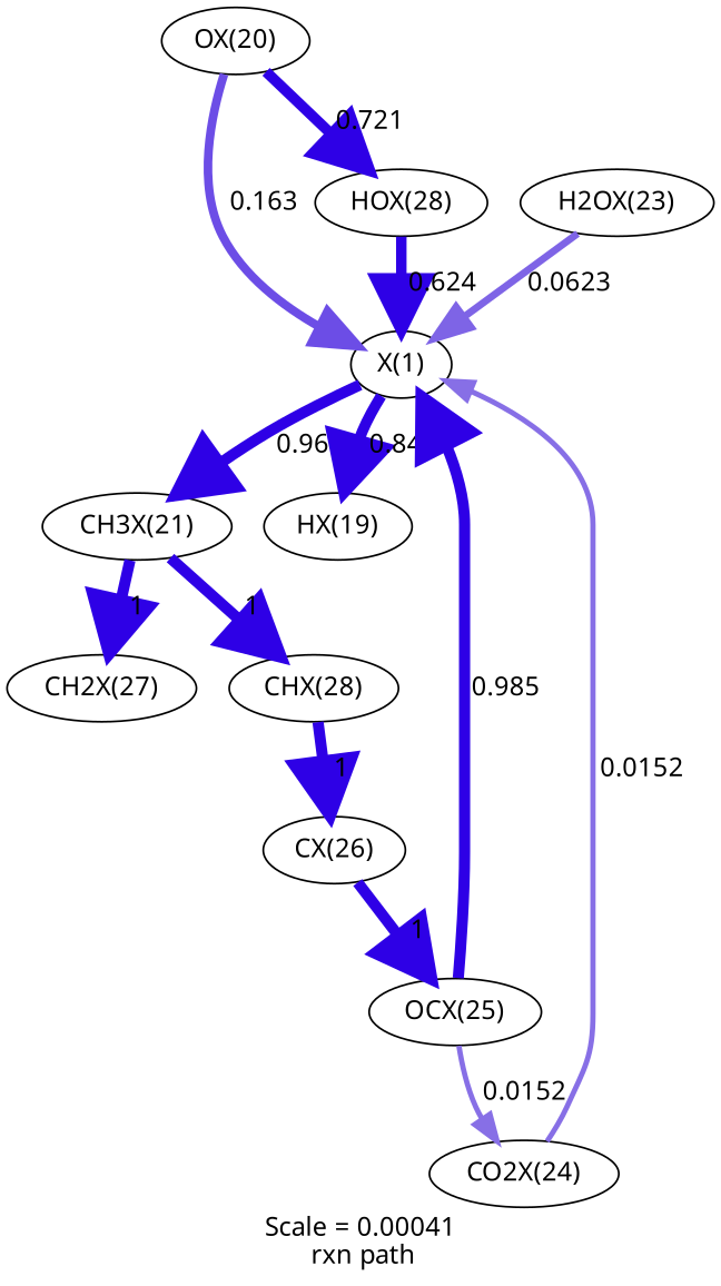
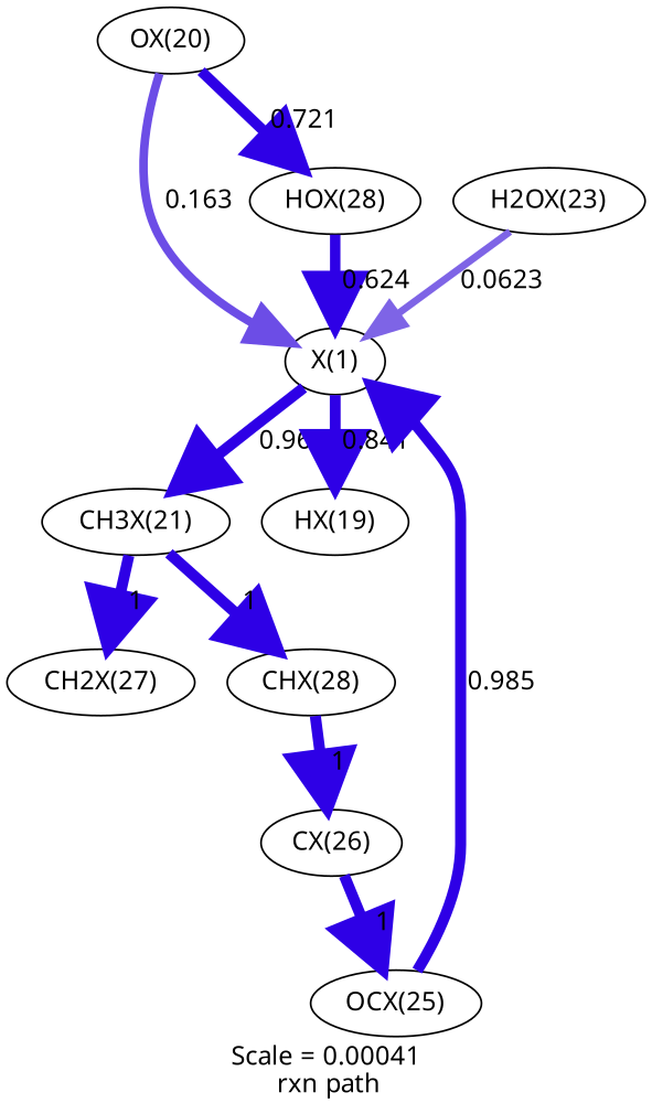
  digraph {
    fontname="Noto Sans"
    label="Scale = 0.00041\l rxn path"
    node [fontname="Noto Sans"]
    edge [arrowsize=3 color="0.7, 1.5, 0.9" fontname="Noto Sans" style="setlinewidth(6)"]
    n1 [label="OX(20)"]
    n2 [label="X(1)"]
    n3 [label="HOX(28)"]
    n4 [label="CH3X(21)"]
    n5 [label="HX(19)"]
    n6 [label="CH2X(27)"]
    n7 [label="CHX(28)"]
    n8 [label="OCX(25)"]
-   n9 [label="CO2X(24)"]
    n10 [label="H2OX(23)"]
    n11 [label="CX(26)"]
    n1 -> n2 [arrowsize=2.32 color="0.7, 0.663, 0.9" label=" 0.163" style="setlinewidth(4.63)"]
    n1 -> n3 [arrowsize=2.88 color="0.7, 1.22, 0.9" label=" 0.721" style="setlinewidth(5.75)"]
    n2 -> n4 [arrowsize=2.99 color="0.7, 1.47, 0.9" label=" 0.969" style="setlinewidth(5.98)"]
    n2 -> n5 [arrowsize=2.93 color="0.7, 1.34, 0.9" label=" 0.841" style="setlinewidth(5.87)"]
    n3 -> n2 [arrowsize=2.82 color="0.7, 1.12, 0.9" label=" 0.624" style="setlinewidth(5.64)"]
    n4 -> n6 [label=" 1"]
    n4 -> n7 [label=" 1"]
    n7 -> n11 [label=" 1"]
    n8 -> n2 [arrowsize=2.99 color="0.7, 1.48, 0.9" label=" 0.985" style="setlinewidth(5.99)"]
-   n8 -> n9 [arrowsize=1.42 color="0.7, 0.515, 0.9" label=" 0.0152" style="setlinewidth(2.84)"]
-   n9 -> n2 [arrowsize=1.42 color="0.7, 0.515, 0.9" label=" 0.0152" style="setlinewidth(2.84)"]
    n10 -> n2 [arrowsize=1.95 color="0.7, 0.562, 0.9" label=" 0.0623" style="setlinewidth(3.9)"]
    n11 -> n8 [label=" 1"]
  }
